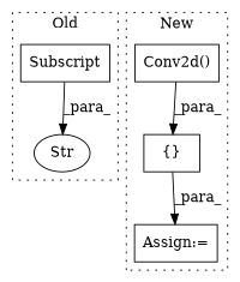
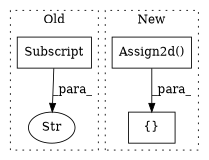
  digraph {
    node [shape=box]
    n1 [a=63 l="28,0" label=Subscript s="4829,0"]
    n2 [a=66 l=15 label=Str s=4841 shape=ellipse]
-   n3 [a=75 l="10,1" label="Conv2d()" s="3486,3533"]
-   n4 [a=68 l=4 label="Assign:=" s=3481]
+   n3 [a=75 l="10,1" label="Assign2d()" s="3486,3533"]
    n5 [a=59 l="1,0" label="{}" s="3485,3534"]
    subgraph cluster_1 {
      label=Old
      style=dotted
      n1
      n2
    }
    subgraph cluster_2 {
      label=New
      style=dotted
      n3
-     n4
      n5
    }
    n1 -> n2 [label=_para_]
    n3 -> n5 [label=_para_]
-   n5 -> n4 [label=_para_]
  }
